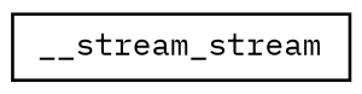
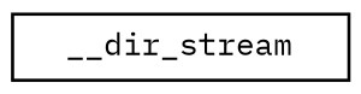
  digraph {
    rankdir=LR
    fontname="IBM Plex Mono"
-   n1 [color=black fillcolor=white fontname="IBM Plex Mono" fontsize=10 height=0.2 label=__stream_stream shape=record style=filled width=0.4]
+   n1 [color=black fillcolor=white fontname="IBM Plex Mono" fontsize=10 height=0.2 label=__dir_stream shape=record style=filled width=0.4]
  }
